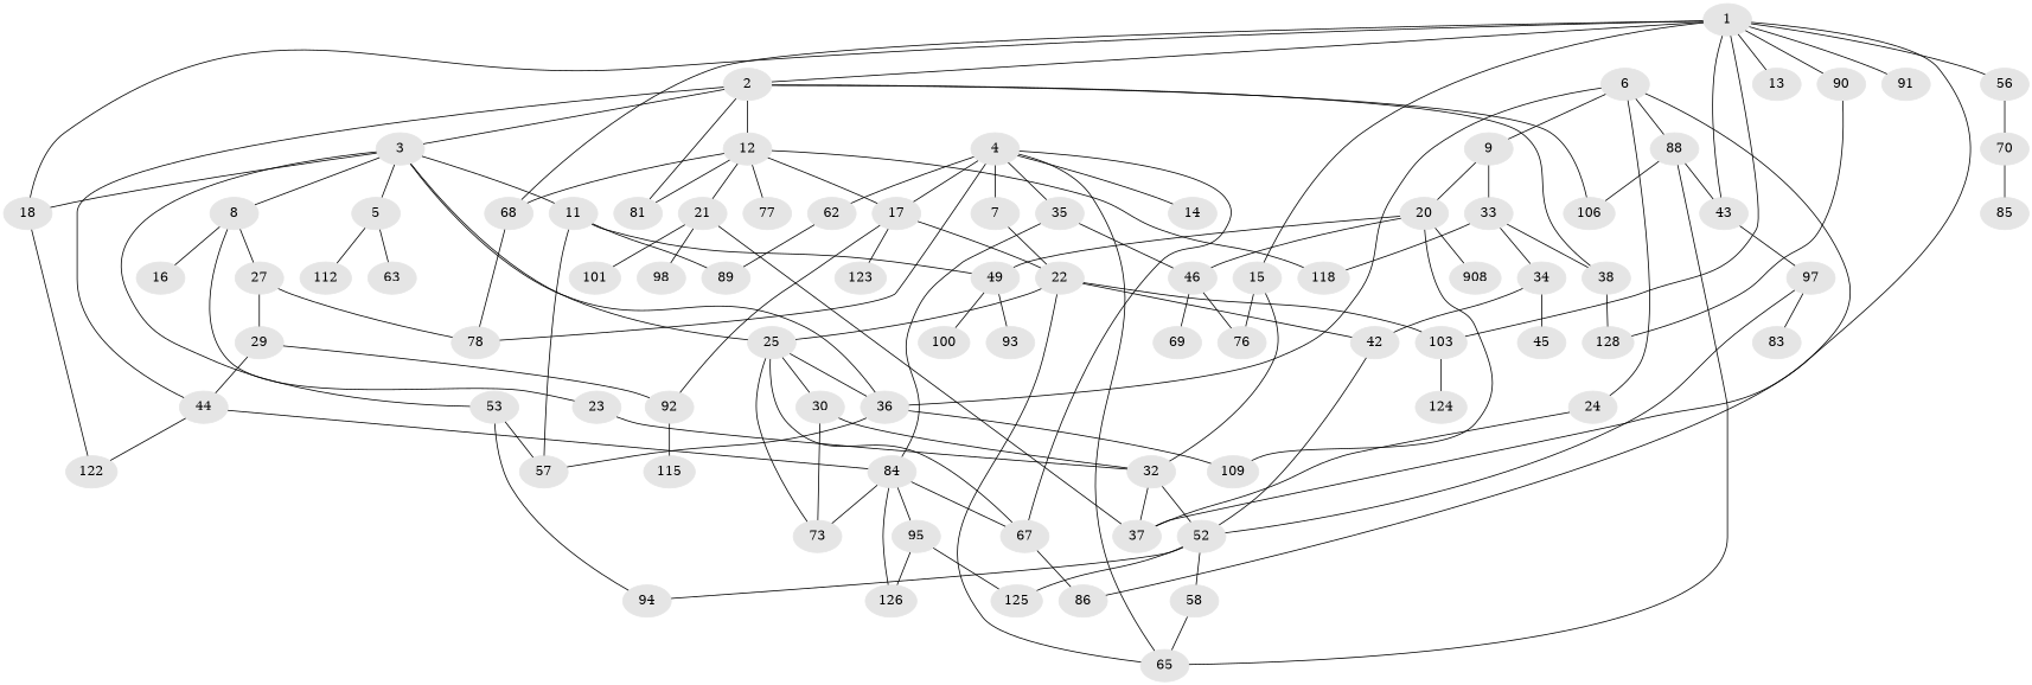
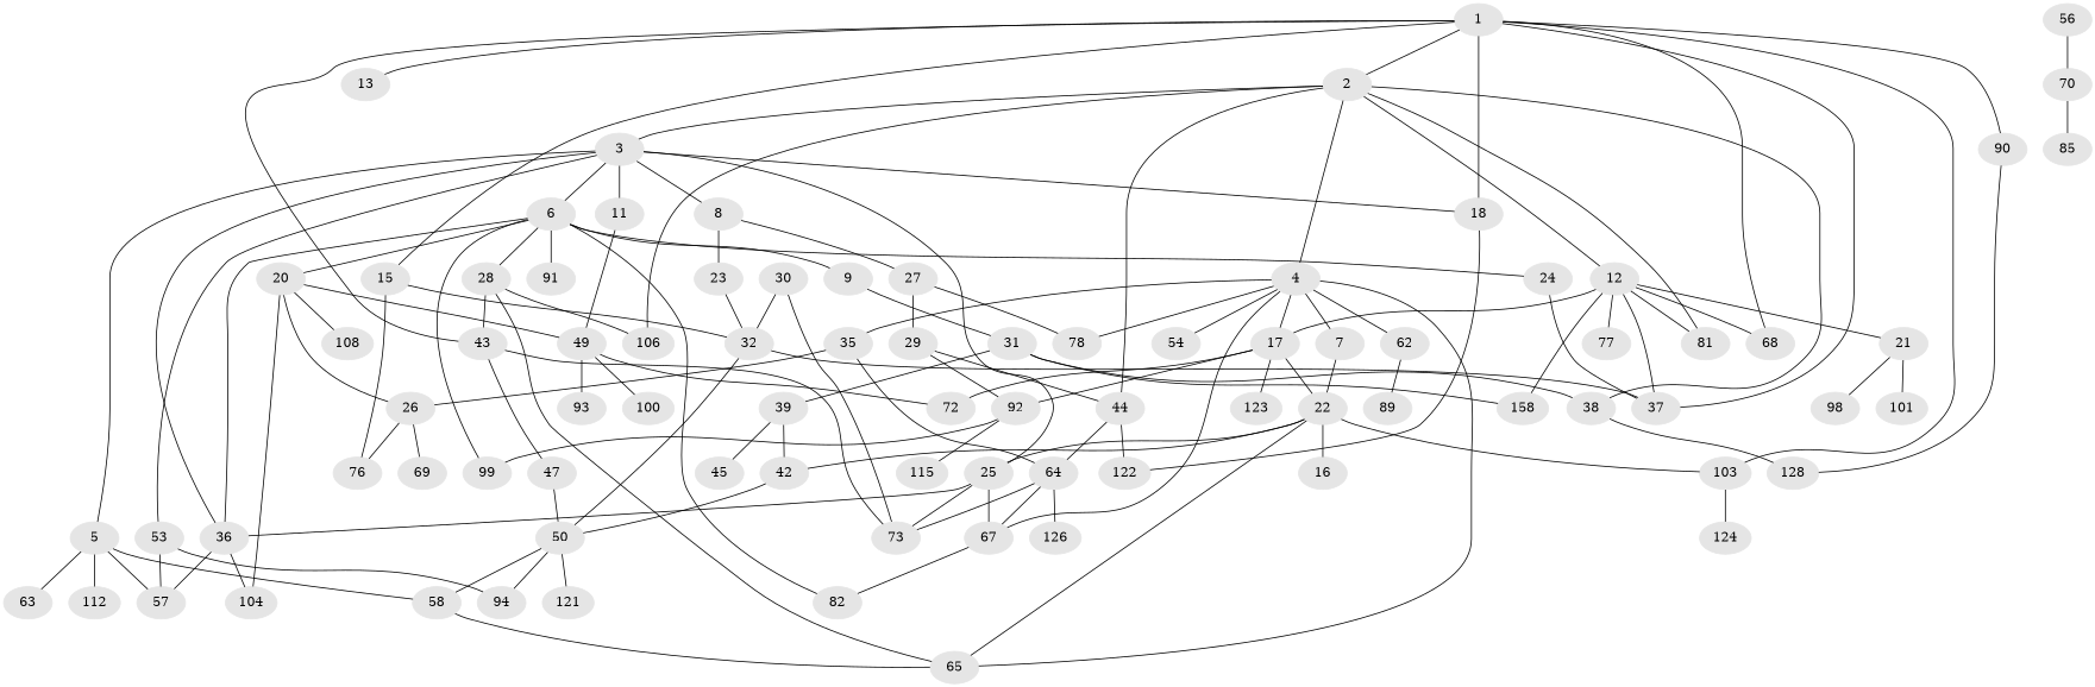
  graph {
    node [color=gray90 style=filled]
    1 [super="+48"]
    2
    13
    15 [super="+79"]
    18 [super="+40"]
    37 [super="+55"]
    43 [super="+51"]
    56
    68
    90
    91
    103 [super="+130"]
    3 [super="+10"]
    4 [super="+39"]
    12 [super="+111"]
    38 [super="+97"]
    44 [super="+129"]
    81
    106
    32 [super="+119"]
    76
    122
    73 [super="+109"]
-   47 [super="+74" label=97]
+   47 [super="+74"]
    70
    78
    128
    124
    5 [super="+60"]
    6 [super="+19"]
    8 [super="+14"]
    11
    25 [super="+26"]
    36 [super="+107"]
    53
    7 [super="+114"]
    17 [super="+66"]
    35
-   54 [label=14]
+   54
    62
    65 [super="+75"]
    67 [super="+71"]
    21
    77 [super="+110"]
-   118
-   64 [super="+87" label=84]
+   118 [label=158]
+   64 [super="+87"]
    58
    63
    112
    9
    24 [super="+121"]
-   28 [super="+41" label=88]
-   86
+   28 [super="+41"]
+   86 [label=82]
+   99 [super="+120"]
    16
    23
    27
    49 [super="+84"]
    57 [super="+80"]
    89
    30 [super="+88"]
-   104 [super="+131" label=109]
+   104 [super="+131"]
    94 [super="+102"]
    22 [super="+61"]
+   72 [super="+82"]
    92
    123
-   46 [super="+117"]
+   46 [super="+117" label=26]
    20
-   33
+   33 [label=31]
    42 [super="+52"]
    29 [super="+31"]
-   108 [label=908]
-   34 [super="+105"]
+   108
+   34 [super="+105" label=39]
    93 [super="+127"]
    100
    98
    101
-   50 [super="+59" label=52]
+   50 [super="+59"]
    115
    69
-   125
+   125 [label=121]
    45
-   95 [super="+113"]
    126
-   83 [super="+116"]
    85
    1 -- 2
    1 -- 13
    1 -- 15
    1 -- 18
    1 -- 37
    1 -- 43
-   1 -- 56
    1 -- 68
    1 -- 90
-   1 -- 91
+   6 -- 91
    1 -- 103
    2 -- 3
+   2 -- 4
    2 -- 12
    2 -- 38
    2 -- 44
    2 -- 81
    2 -- 106
    15 -- 32
    15 -- 76
    18 -- 122
+   43 -- 73
    43 -- 47
    56 -- 70
-   68 -- 78
    90 -- 128
    103 -- 124
    3 -- 18
    3 -- 5
+   3 -- 6
    3 -- 8
    3 -- 11
    3 -- 25
    3 -- 36
    3 -- 53
    4 -- 78
    4 -- 7 [weight=2]
    4 -- 17
    4 -- 35
    4 -- 54
    4 -- 62
    4 -- 65
    4 -- 67
-   21 -- 37
+   12 -- 37
    12 -- 68
    12 -- 81
    12 -- 17
    12 -- 21
    12 -- 77
    12 -- 118
    38 -- 128
    44 -- 122
    44 -- 64
    32 -- 37
    32 -- 50
    47 -- 50
-   47 -- 83
    70 -- 85
+   5 -- 58
    5 -- 63
    5 -- 112
    6 -- 36
    6 -- 9
    6 -- 24
    6 -- 28
    6 -- 86
-   8 -- 16
+   6 -- 99
+   22 -- 16
    8 -- 23
    8 -- 27
    11 -- 49
-   11 -- 57
-   11 -- 89
+   5 -- 57
    25 -- 73
    25 -- 36
    25 -- 67
-   25 -- 30
    36 -- 57
    36 -- 104
    53 -- 57
    53 -- 94
    7 -- 22
    17 -- 22
+   17 -- 72
    17 -- 92
    17 -- 123
    35 -- 64
    35 -- 46
    62 -- 89
    67 -- 86
    21 -- 98
    21 -- 101
    64 -- 73
    64 -- 67
-   64 -- 95
    64 -- 126
    58 -- 65
-   9 -- 20
+   6 -- 20
    9 -- 33
    24 -- 37
    28 -- 43
    28 -- 106
    28 -- 65
    23 -- 32
    27 -- 78
    27 -- 29
+   49 -- 72
    49 -- 93
    49 -- 100
    30 -- 32
    30 -- 73
    22 -- 103
    22 -- 25
    22 -- 65
    22 -- 42
+   92 -- 99
    92 -- 115
    46 -- 76
    46 -- 69
    20 -- 49
    20 -- 104
    20 -- 46
    20 -- 108
    33 -- 38
    33 -- 118
    33 -- 34
    42 -- 50
    29 -- 44
    29 -- 92
    34 -- 42
    34 -- 45
    50 -- 58
    50 -- 94
    50 -- 125
-   95 -- 125
-   95 -- 126
  }
